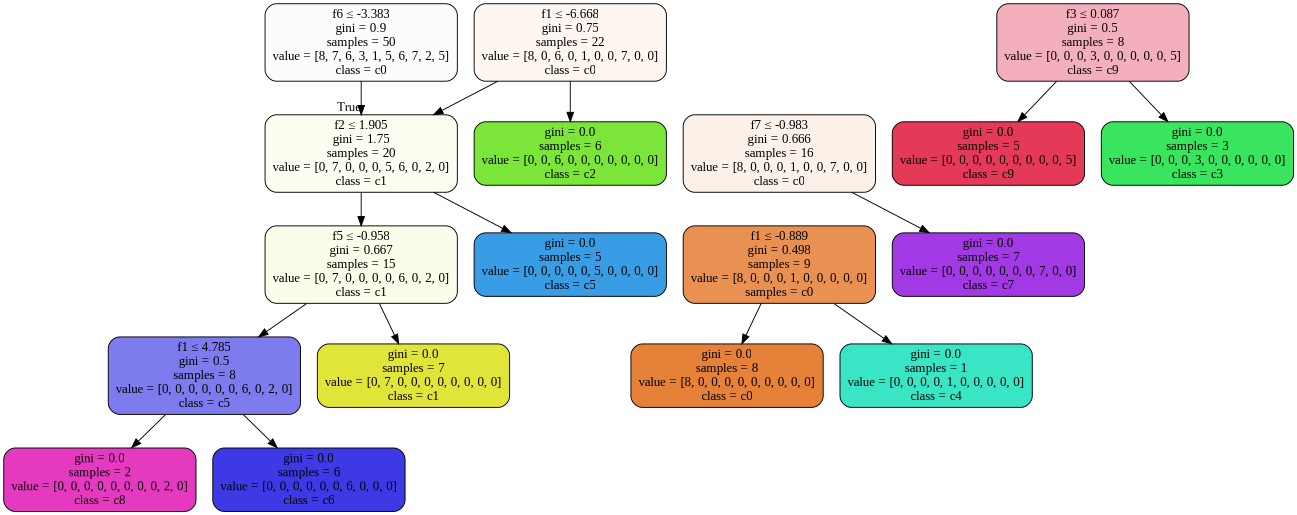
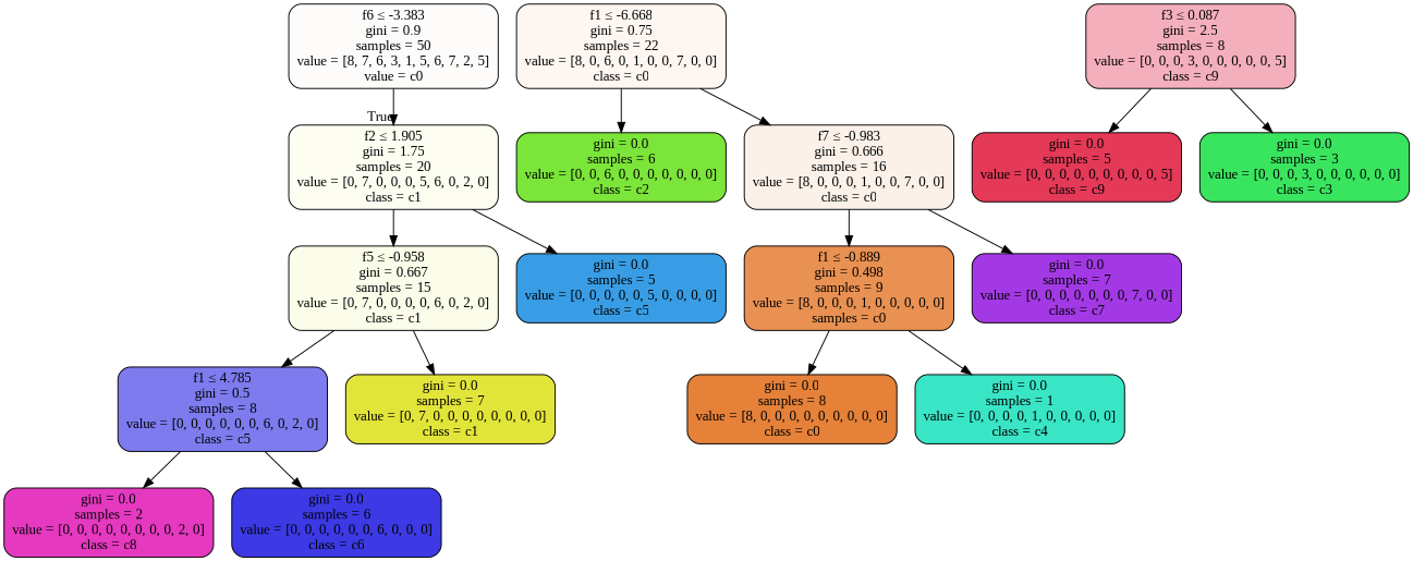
  digraph {
    fontname="Liberation Serif"
    node [color=black fontname="Liberation Serif" shape=box style="filled, rounded"]
    edge [fontname="Liberation Serif"]
-   n1 [fillcolor="#e5813906" label=<f6 &le; -3.383<br/>gini = 0.9<br/>samples = 50<br/>value = [8, 7, 6, 3, 1, 5, 6, 7, 2, 5]<br/>class = c0>]
+   n1 [fillcolor="#e5813906" label=<f6 &le; -3.383<br/>gini = 0.9<br/>samples = 50<br/>value = [8, 7, 6, 3, 1, 5, 6, 7, 2, 5]<br/>value = c0>]
    n2 [fillcolor="#e2e53912" label=<f2 &le; 1.905<br/>gini = 1.75<br/>samples = 20<br/>value = [0, 7, 0, 0, 0, 5, 6, 0, 2, 0]<br/>class = c1>]
    n3 [fillcolor="#e2e5391c" label=<f5 &le; -0.958<br/>gini = 0.667<br/>samples = 15<br/>value = [0, 7, 0, 0, 0, 0, 6, 0, 2, 0]<br/>class = c1>]
    n4 [fillcolor="#399de5ff" label=<gini = 0.0<br/>samples = 5<br/>value = [0, 0, 0, 0, 0, 5, 0, 0, 0, 0]<br/>class = c5>]
    n5 [fillcolor="#3c39e5aa" label=<f1 &le; 4.785<br/>gini = 0.5<br/>samples = 8<br/>value = [0, 0, 0, 0, 0, 0, 6, 0, 2, 0]<br/>class = c5>]
    n6 [fillcolor="#e2e539ff" label=<gini = 0.0<br/>samples = 7<br/>value = [0, 7, 0, 0, 0, 0, 0, 0, 0, 0]<br/>class = c1>]
    n7 [fillcolor="#e539c0ff" label=<gini = 0.0<br/>samples = 2<br/>value = [0, 0, 0, 0, 0, 0, 0, 0, 2, 0]<br/>class = c8>]
    n8 [fillcolor="#3c39e5ff" label=<gini = 0.0<br/>samples = 6<br/>value = [0, 0, 0, 0, 0, 0, 6, 0, 0, 0]<br/>class = c6>]
    n9 [fillcolor="#e5813911" label=<f1 &le; -6.668<br/>gini = 0.75<br/>samples = 22<br/>value = [8, 0, 6, 0, 1, 0, 0, 7, 0, 0]<br/>class = c0>]
    n10 [fillcolor="#7be539ff" label=<gini = 0.0<br/>samples = 6<br/>value = [0, 0, 6, 0, 0, 0, 0, 0, 0, 0]<br/>class = c2>]
    n11 [fillcolor="#e581391c" label=<f7 &le; -0.983<br/>gini = 0.666<br/>samples = 16<br/>value = [8, 0, 0, 0, 1, 0, 0, 7, 0, 0]<br/>class = c0>]
-   n12 [fillcolor="#e5395866" label=<f3 &le; 0.087<br/>gini = 0.5<br/>samples = 8<br/>value = [0, 0, 0, 3, 0, 0, 0, 0, 0, 5]<br/>class = c9>]
+   n12 [fillcolor="#e5395866" label=<f3 &le; 0.087<br/>gini = 2.5<br/>samples = 8<br/>value = [0, 0, 0, 3, 0, 0, 0, 0, 0, 5]<br/>class = c9>]
    n13 [fillcolor="#e53958ff" label=<gini = 0.0<br/>samples = 5<br/>value = [0, 0, 0, 0, 0, 0, 0, 0, 0, 5]<br/>class = c9>]
    n14 [fillcolor="#39e55eff" label=<gini = 0.0<br/>samples = 3<br/>value = [0, 0, 0, 3, 0, 0, 0, 0, 0, 0]<br/>class = c3>]
    n15 [fillcolor="#e58139df" label=<f1 &le; -0.889<br/>gini = 0.498<br/>samples = 9<br/>value = [8, 0, 0, 0, 1, 0, 0, 0, 0, 0]<br/>samples = c0>]
    n16 [fillcolor="#a339e5ff" label=<gini = 0.0<br/>samples = 7<br/>value = [0, 0, 0, 0, 0, 0, 0, 7, 0, 0]<br/>class = c7>]
    n17 [fillcolor="#e58139ff" label=<gini = 0.0<br/>samples = 8<br/>value = [8, 0, 0, 0, 0, 0, 0, 0, 0, 0]<br/>class = c0>]
    n18 [fillcolor="#39e5c5ff" label=<gini = 0.0<br/>samples = 1<br/>value = [0, 0, 0, 0, 1, 0, 0, 0, 0, 0]<br/>class = c4>]
    n1 -> n2 [headlabel=True labelangle=45 labeldistance=2.5]
    n2 -> n3
    n2 -> n4
    n3 -> n5
    n3 -> n6
    n5 -> n7
    n5 -> n8
    n9 -> n10
-   n9 -> n2
+   n9 -> n11
+   n11 -> n15
    n11 -> n16
    n12 -> n13
    n12 -> n14
    n15 -> n17
    n15 -> n18
  }
